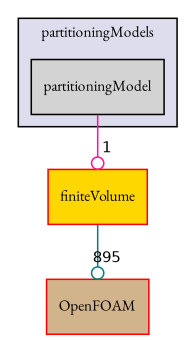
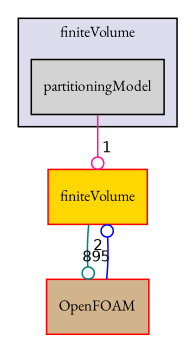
  digraph {
    compound=true
    fontname="EB Garamond"
    node [fontname="EB Garamond" fontsize=10 shape=box style=filled color=red]
    edge [arrowhead=odot fontname="EB Garamond" labeldistance=1.5 labelfontname=Helvetica labelfontsize=10]
    n1 [fillcolor=lightgrey label=partitioningModel pencolor=black color=""]
    n2 [fillcolor=gold label=finiteVolume]
    n3 [fillcolor=tan label=OpenFOAM]
    subgraph cluster_1 {
      bgcolor="#ddddee"
      fontsize=10
-     label=partitioningModels
+     label=finiteVolume
      pencolor=black
      n1
    }
    n1 -> n2 [color=deeppink headlabel=1]
    n2 -> n3 [color=teal headlabel=895]
+   n3 -> n2 [color=blue headlabel=2]
  }
